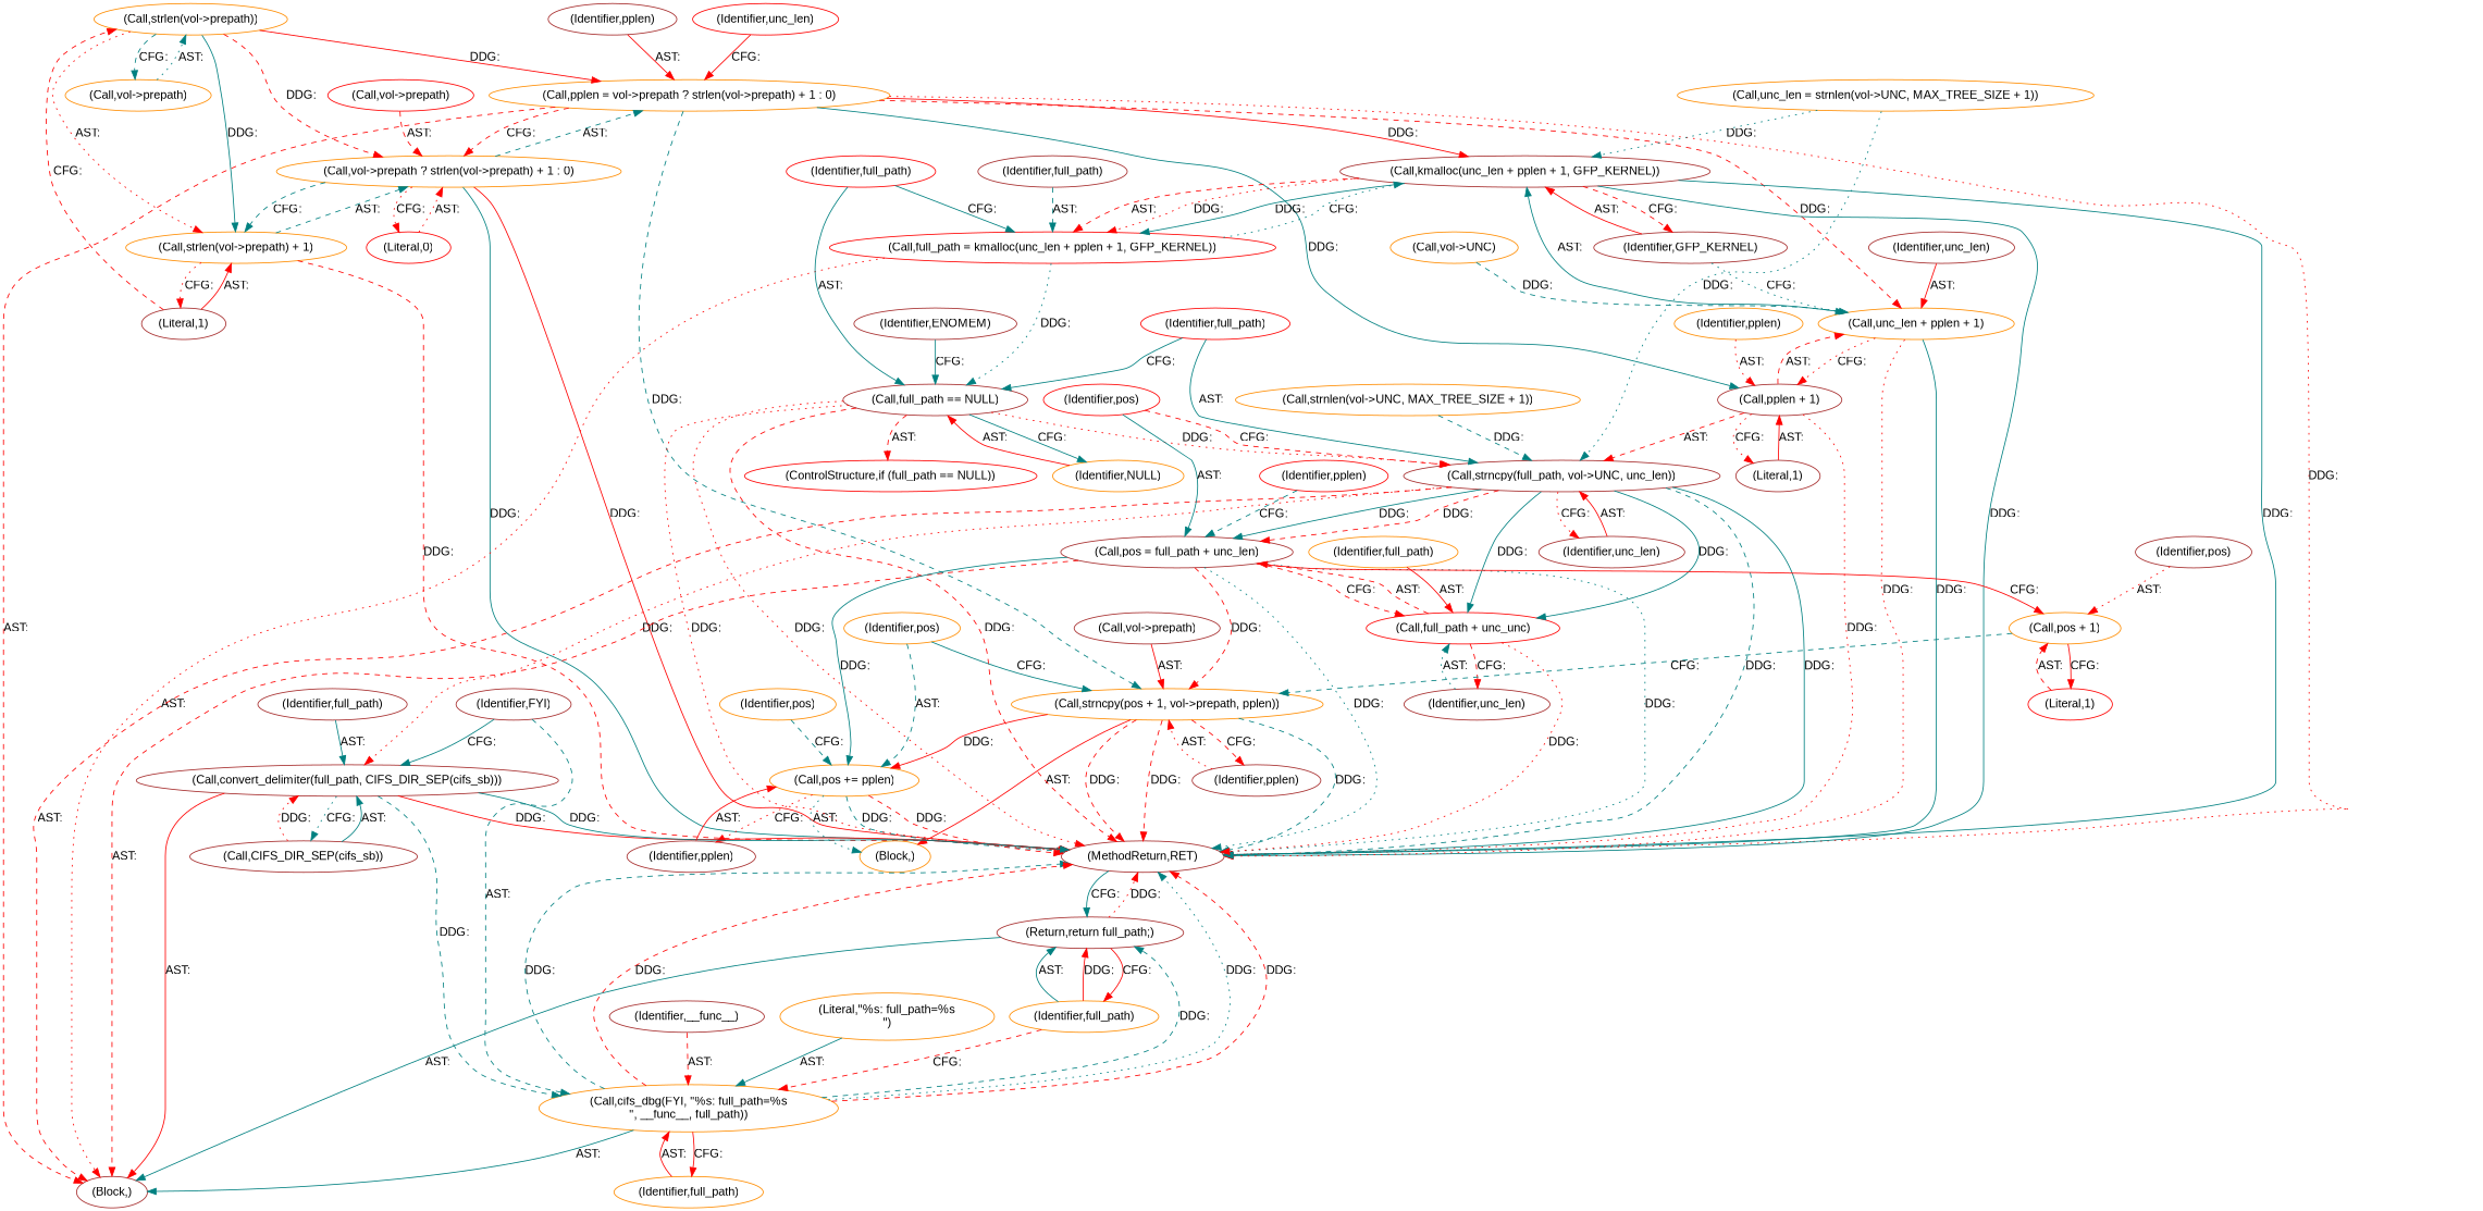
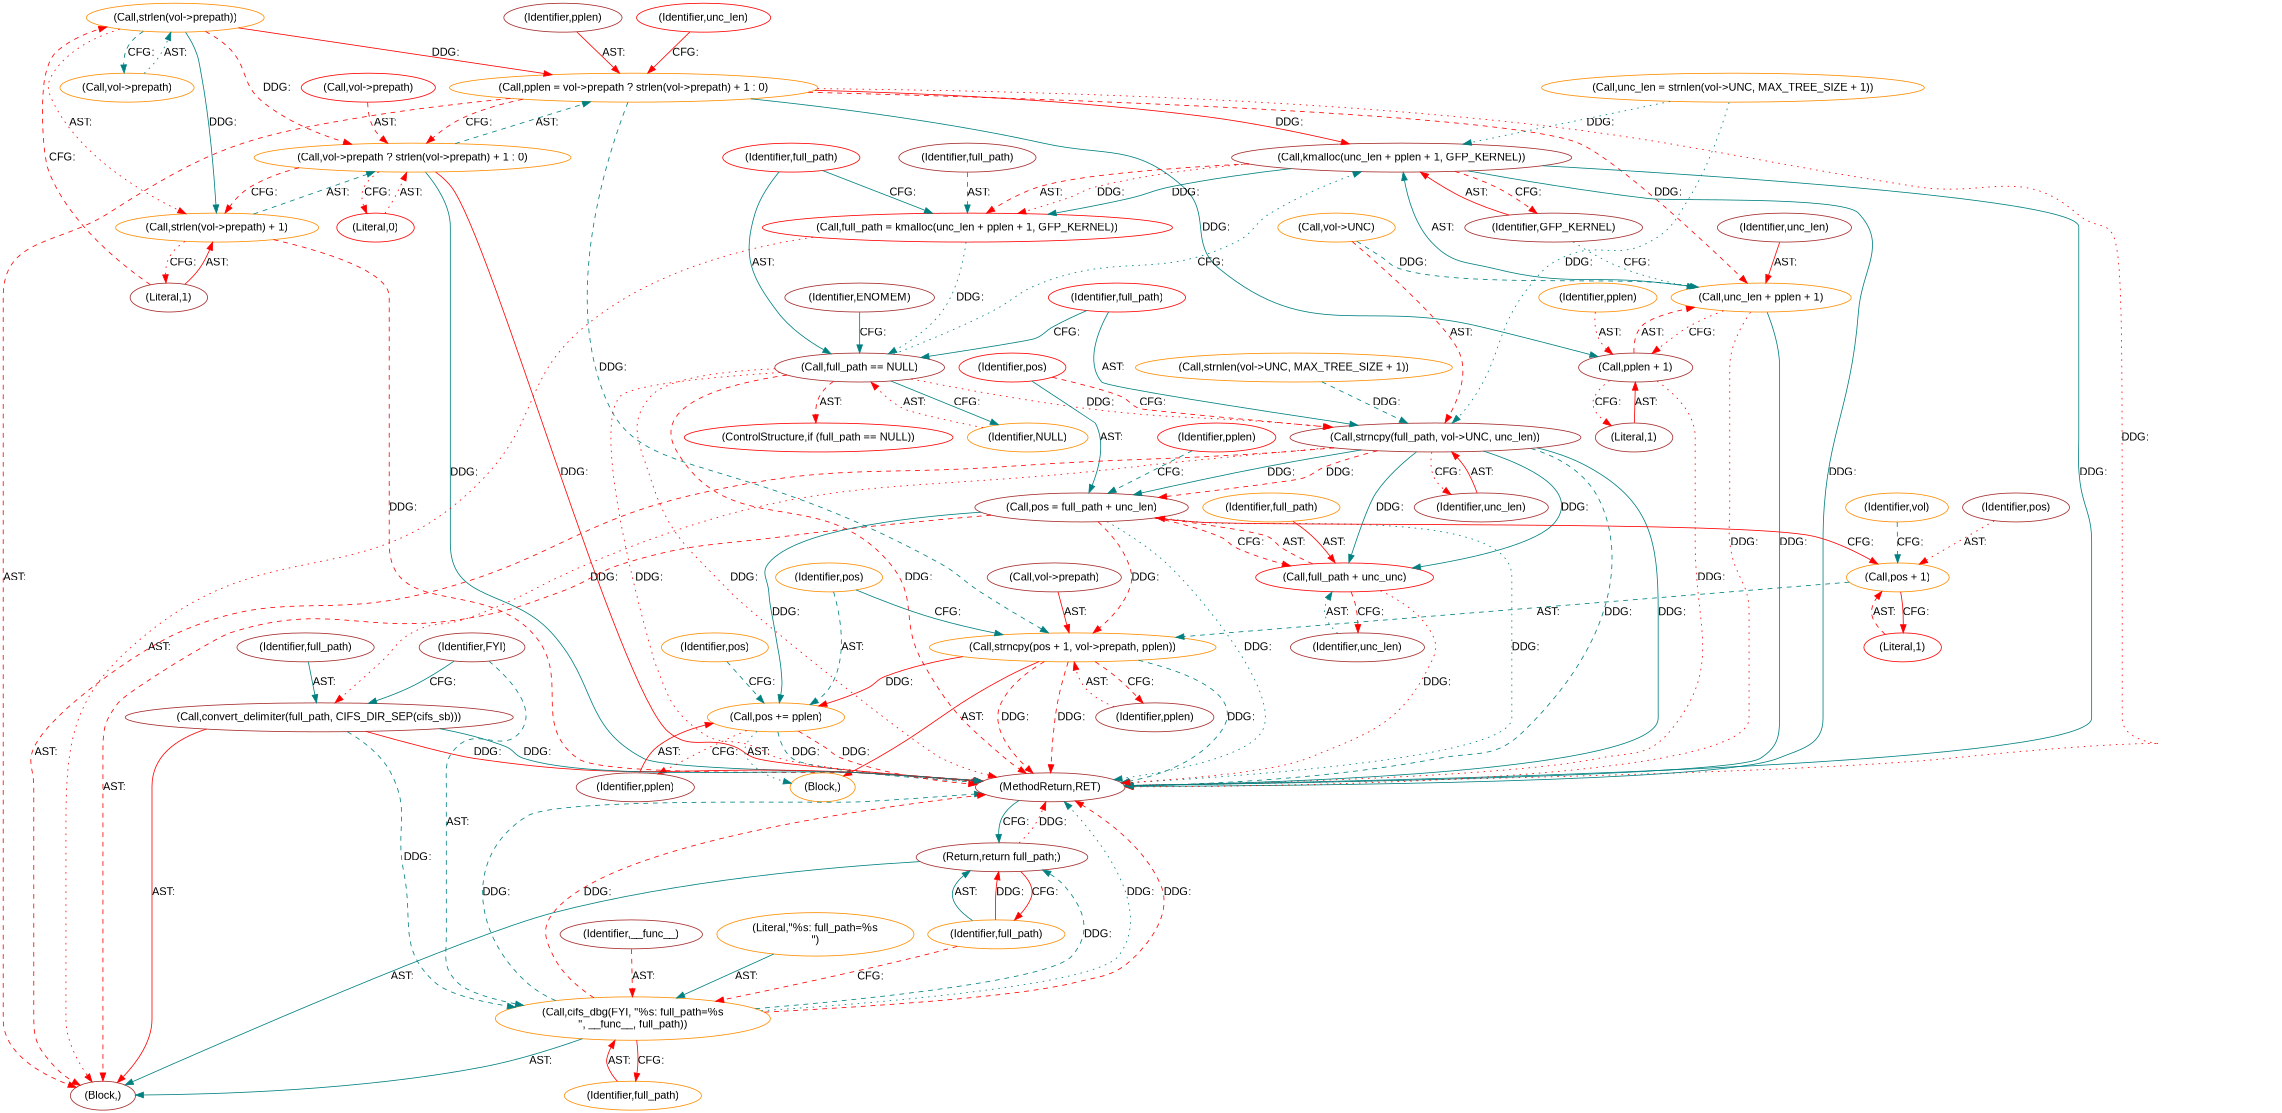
  digraph {
    fontname="Liberation Sans"
    node [color=brown fontname="Liberation Sans"]
    edge [color=red fontname="Liberation Sans" style=solid]
    n1 [color=darkorange label="(Call,strlen(vol->prepath))"]
    n2 [color=darkorange label="(Call,pplen = vol->prepath ? strlen(vol->prepath) + 1 : 0)"]
    n3 [color=darkorange label="(Call,vol->prepath ? strlen(vol->prepath) + 1 : 0)"]
    n4 [color=darkorange label="(Call,strlen(vol->prepath) + 1)"]
    n5 [color=darkorange label="(Call,vol->prepath)"]
    n6 [label="(Call,kmalloc(unc_len + pplen + 1, GFP_KERNEL))"]
    n7 [color=darkorange label="(Call,strncpy(pos + 1, vol->prepath, pplen))"]
    n8 [color=darkorange label="(Call,unc_len + pplen + 1)"]
    n9 [label="(Call,pplen + 1)"]
    n10 [label="(MethodReturn,RET)"]
    n11 [label="(Block,)"]
    n12 [color=red label="(Literal,0)"]
    n13 [label="(Literal,1)"]
    n14 [color=red label="(Call,full_path = kmalloc(unc_len + pplen + 1, GFP_KERNEL))"]
    n15 [label="(Identifier,GFP_KERNEL)"]
    n16 [color=darkorange label="(Call,pos += pplen)"]
    n17 [label="(Identifier,pplen)"]
    n18 [color=darkorange label="(Block,)"]
    n19 [label="(Literal,1)"]
    n20 [label="(Return,return full_path;)"]
    n21 [label="(Call,full_path == NULL)"]
    n22 [label="(Call,strncpy(full_path, vol->UNC, unc_len))"]
    n23 [color=red label="(ControlStructure,if (full_path == NULL))"]
    n24 [color=darkorange label="(Identifier,NULL)"]
    n25 [label="(Call,pos = full_path + unc_len)"]
    n26 [color=red label="(Call,full_path + unc_unc)"]
    n27 [label="(Call,convert_delimiter(full_path, CIFS_DIR_SEP(cifs_sb)))"]
    n28 [label="(Identifier,unc_len)"]
    n29 [color=darkorange label="(Call,pos + 1)"]
    n30 [label="(Identifier,unc_len)"]
    n31 [color=darkorange label="(Call,cifs_dbg(FYI, \"%s: full_path=%s\n\", __func__, full_path))"]
-   n32 [label="(Call,CIFS_DIR_SEP(cifs_sb))"]
    n33 [label="(Identifier,pplen)"]
    n34 [color=red label="(Literal,1)"]
    n35 [color=darkorange label="(Identifier,full_path)"]
    n36 [color=darkorange label="(Identifier,full_path)"]
    n37 [label="(Identifier,unc_len)"]
    n38 [color=red label="(Identifier,full_path)"]
    n39 [label="(Identifier,__func__)"]
    n40 [color=red label="(Identifier,full_path)"]
    n41 [color=darkorange label="(Identifier,pos)"]
    n42 [label="(Identifier,pplen)"]
    n43 [color=red label="(Identifier,pos)"]
    n44 [color=darkorange label="(Call,unc_len = strnlen(vol->UNC, MAX_TREE_SIZE + 1))"]
    n45 [label="(Identifier,pos)"]
    n46 [label="(Call,vol->prepath)"]
    n47 [label="(Identifier,FYI)"]
    n48 [color=darkorange label="(Identifier,pos)"]
    n49 [color=darkorange label="(Call,vol->UNC)"]
    n50 [color=red label="(Identifier,pplen)"]
    n51 [color=darkorange label="(Identifier,pplen)"]
    n52 [label="(Identifier,full_path)"]
    n53 [color=red label="(Identifier,unc_len)"]
    n54 [label="(Identifier,ENOMEM)"]
    n55 [color=darkorange label="(Call,strnlen(vol->UNC, MAX_TREE_SIZE + 1))"]
    n56 [color=darkorange label="(Identifier,full_path)"]
    n57 [label="(Identifier,full_path)"]
    n58 [color=red label="(Call,vol->prepath)"]
    n59 [color=darkorange label="(Literal,\"%s: full_path=%s\n\")"]
+   n60 [color=darkorange label="(Identifier,vol)"]
    n1 -> n2 [label="DDG: "]
    n1 -> n3 [label="DDG: " style=dashed]
    n1 -> n4 [label="AST: " style=dotted]
    n1 -> n4 [color=teal label="DDG: "]
    n1 -> n5 [color=teal label="CFG: " style=dashed]
    n2 -> n3 [label="CFG: " style=dashed]
    n2 -> n6 [label="DDG: "]
    n2 -> n7 [color=teal label="DDG: " style=dashed]
    n2 -> n8 [label="DDG: " style=dashed]
    n2 -> n9 [color=teal label="DDG: "]
    n2 -> n10 [label="DDG: " style=dotted]
    n2 -> n11 [label="AST: " style=dashed]
    n3 -> n2 [color=teal label="AST: " style=dashed]
-   n3 -> n4 [color=teal label="CFG: " style=dashed]
+   n3 -> n4 [label="CFG: " style=dashed]
    n3 -> n10 [color=teal label="DDG: "]
    n3 -> n10 [label="DDG: "]
    n3 -> n12 [label="CFG: " style=dotted]
    n4 -> n3 [color=teal label="AST: " style=dashed]
    n4 -> n10 [label="DDG: " style=dashed]
    n4 -> n13 [label="CFG: " style=dotted]
    n5 -> n1 [color=teal label="AST: " style=dotted]
    n6 -> n10 [color=teal label="DDG: "]
    n6 -> n10 [color=teal label="DDG: "]
    n6 -> n14 [label="AST: " style=dashed]
    n6 -> n14 [label="DDG: " style=dotted]
    n6 -> n14 [color=teal label="DDG: "]
    n6 -> n15 [label="CFG: " style=dashed]
    n7 -> n10 [label="DDG: " style=dashed]
    n7 -> n10 [label="DDG: " style=dashed]
    n7 -> n10 [color=teal label="DDG: " style=dashed]
    n7 -> n16 [label="DDG: "]
    n7 -> n17 [label="CFG: " style=dashed]
    n7 -> n18 [label="AST: "]
    n8 -> n6 [color=teal label="AST: "]
    n8 -> n9 [label="CFG: " style=dotted]
    n8 -> n10 [color=teal label="DDG: "]
    n8 -> n10 [label="DDG: " style=dotted]
    n9 -> n8 [label="AST: " style=dashed]
    n9 -> n10 [label="DDG: " style=dotted]
    n9 -> n19 [label="CFG: " style=dotted]
    n10 -> n20 [color=teal label="CFG: "]
    n12 -> n3 [label="AST: " style=dotted]
    n13 -> n1 [label="CFG: " style=dashed]
    n13 -> n4 [label="AST: "]
-   n14 -> n6 [color=teal label="CFG: " style=dotted]
+   n21 -> n6 [color=teal label="CFG: " style=dotted]
    n14 -> n11 [label="AST: " style=dotted]
    n14 -> n21 [color=teal label="DDG: " style=dotted]
    n15 -> n6 [label="AST: "]
    n15 -> n8 [color=teal label="CFG: " style=dotted]
    n16 -> n10 [color=teal label="DDG: " style=dashed]
    n16 -> n10 [label="DDG: " style=dashed]
    n16 -> n18 [color=teal label="AST: " style=dotted]
    n16 -> n33 [label="CFG: " style=dotted]
    n17 -> n7 [label="AST: " style=dotted]
    n19 -> n9 [label="AST: "]
    n20 -> n10 [label="DDG: " style=dotted]
    n20 -> n11 [color=teal label="AST: "]
    n20 -> n36 [label="CFG: "]
    n21 -> n10 [label="DDG: " style=dotted]
    n21 -> n10 [label="DDG: " style=dotted]
    n21 -> n10 [label="DDG: " style=dashed]
    n21 -> n22 [label="DDG: " style=dotted]
    n21 -> n23 [label="AST: " style=dashed]
    n21 -> n24 [color=teal label="CFG: "]
    n22 -> n10 [color=teal label="DDG: " style=dashed]
    n22 -> n10 [color=teal label="DDG: "]
    n22 -> n11 [label="AST: " style=dashed]
    n22 -> n25 [label="DDG: " style=dashed]
    n22 -> n25 [color=teal label="DDG: "]
    n22 -> n26 [color=teal label="DDG: "]
    n22 -> n26 [color=teal label="DDG: "]
    n22 -> n27 [label="DDG: " style=dotted]
    n22 -> n28 [label="CFG: " style=dotted]
-   n24 -> n21 [label="AST: "]
+   n24 -> n21 [label="AST: " style=dotted]
    n25 -> n7 [label="DDG: " style=dashed]
    n25 -> n10 [color=teal label="DDG: " style=dotted]
    n25 -> n10 [color=teal label="DDG: " style=dotted]
    n25 -> n11 [label="AST: " style=dashed]
    n25 -> n16 [color=teal label="DDG: "]
    n25 -> n26 [label="CFG: " style=dashed]
    n25 -> n29 [label="CFG: "]
    n26 -> n10 [label="DDG: " style=dotted]
    n26 -> n25 [label="AST: " style=dashed]
    n26 -> n30 [label="CFG: " style=dashed]
    n27 -> n10 [label="DDG: "]
    n27 -> n10 [color=teal label="DDG: "]
    n27 -> n11 [label="AST: "]
    n27 -> n31 [color=teal label="DDG: " style=dashed]
-   n27 -> n32 [color=teal label="CFG: " style=dotted]
    n28 -> n22 [label="AST: "]
-   n29 -> n7 [color=teal label="CFG: " style=dashed]
+   n29 -> n7 [color=teal label="AST: " style=dashed]
    n29 -> n34 [label="CFG: "]
    n30 -> n26 [color=teal label="AST: " style=dotted]
    n31 -> n10 [color=teal label="DDG: " style=dashed]
    n31 -> n10 [label="DDG: " style=dashed]
    n31 -> n10 [color=teal label="DDG: " style=dotted]
    n31 -> n10 [label="DDG: " style=dashed]
    n31 -> n11 [color=teal label="AST: "]
    n31 -> n20 [color=teal label="DDG: " style=dashed]
    n31 -> n35 [label="CFG: "]
-   n32 -> n27 [color=teal label="AST: "]
-   n32 -> n27 [label="DDG: " style=dotted]
    n33 -> n16 [label="AST: "]
    n34 -> n29 [label="AST: " style=dashed]
    n35 -> n31 [label="AST: "]
    n36 -> n20 [color=teal label="AST: "]
    n36 -> n20 [label="DDG: "]
    n36 -> n31 [label="CFG: " style=dashed]
    n37 -> n8 [label="AST: "]
    n38 -> n14 [color=teal label="CFG: "]
    n38 -> n21 [color=teal label="AST: "]
    n39 -> n31 [label="AST: " style=dashed]
    n40 -> n21 [color=teal label="CFG: "]
    n40 -> n22 [color=teal label="AST: "]
    n41 -> n7 [color=teal label="CFG: "]
    n41 -> n16 [color=teal label="AST: " style=dashed]
    n42 -> n2 [label="AST: "]
    n43 -> n22 [label="CFG: " style=dashed]
    n43 -> n25 [color=teal label="AST: "]
    n44 -> n6 [color=teal label="DDG: " style=dotted]
    n44 -> n22 [color=teal label="DDG: " style=dotted]
    n45 -> n29 [label="AST: " style=dotted]
    n46 -> n7 [label="AST: "]
    n47 -> n27 [color=teal label="CFG: "]
    n47 -> n31 [color=teal label="AST: " style=dashed]
    n48 -> n16 [color=teal label="CFG: " style=dashed]
    n49 -> n8 [color=teal label="DDG: " style=dashed]
-   n9 -> n22 [label="AST: " style=dashed]
+   n49 -> n22 [label="AST: " style=dashed]
    n50 -> n25 [color=teal label="CFG: " style=dashed]
    n51 -> n9 [label="AST: " style=dotted]
    n52 -> n14 [color=teal label="AST: " style=dashed]
    n53 -> n2 [label="CFG: "]
    n54 -> n21 [color=teal label="CFG: "]
    n55 -> n22 [color=teal label="DDG: " style=dashed]
    n56 -> n26 [label="AST: "]
    n57 -> n27 [color=teal label="AST: "]
    n58 -> n3 [label="AST: " style=dashed]
    n59 -> n31 [color=teal label="AST: "]
+   n60 -> n29 [color=teal label="CFG: " style=dashed]
  }
